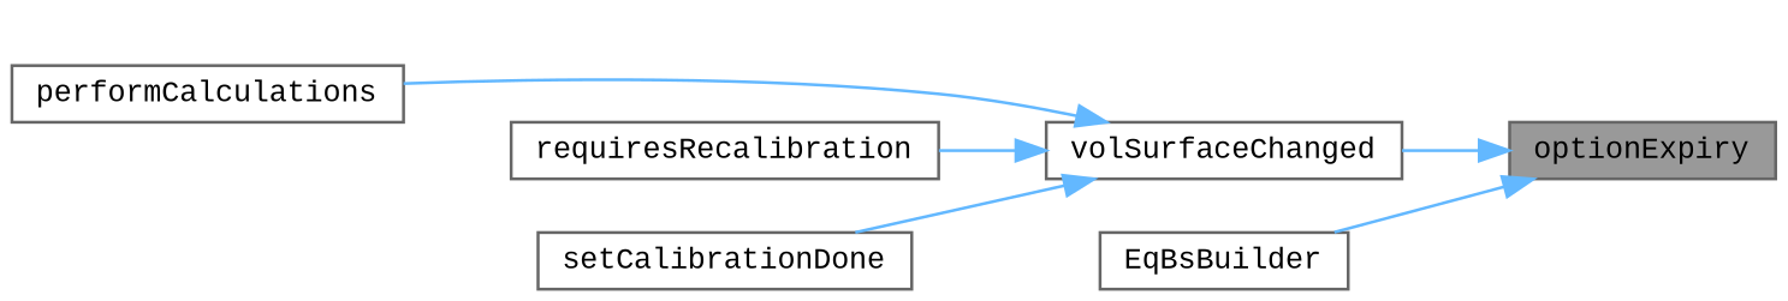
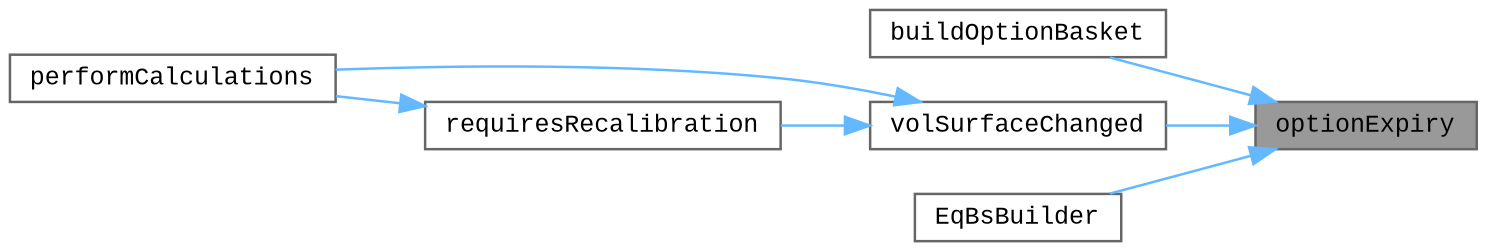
  digraph {
    fontname="Liberation Mono"
    rankdir=RL
    node [color=grey40 fillcolor=white fontname="Liberation Mono" fontsize=10 shape=box style=filled]
    edge [color=steelblue1 dir=back fontname="Liberation Mono" fontsize=10 labelfontname=Helvetica labelfontsize=10 style=solid]
    n1 [color=gray40 fillcolor=grey60 fontcolor=black height=0.2 label=optionExpiry width=0.4]
+   n2 [height=0.2 label=buildOptionBasket width=0.4]
    n3 [height=0.2 label=volSurfaceChanged width=0.4]
    n4 [height=0.2 label=EqBsBuilder width=0.4]
    n5 [height=0.2 label=performCalculations width=0.4]
    n6 [height=0.2 label=requiresRecalibration width=0.4]
-   n7 [height=0.2 label=setCalibrationDone width=0.4]
+   n1 -> n2
    n1 -> n3
    n1 -> n4
    n3 -> n5
    n3 -> n6
-   n3 -> n7
+   n6 -> n5
  }
